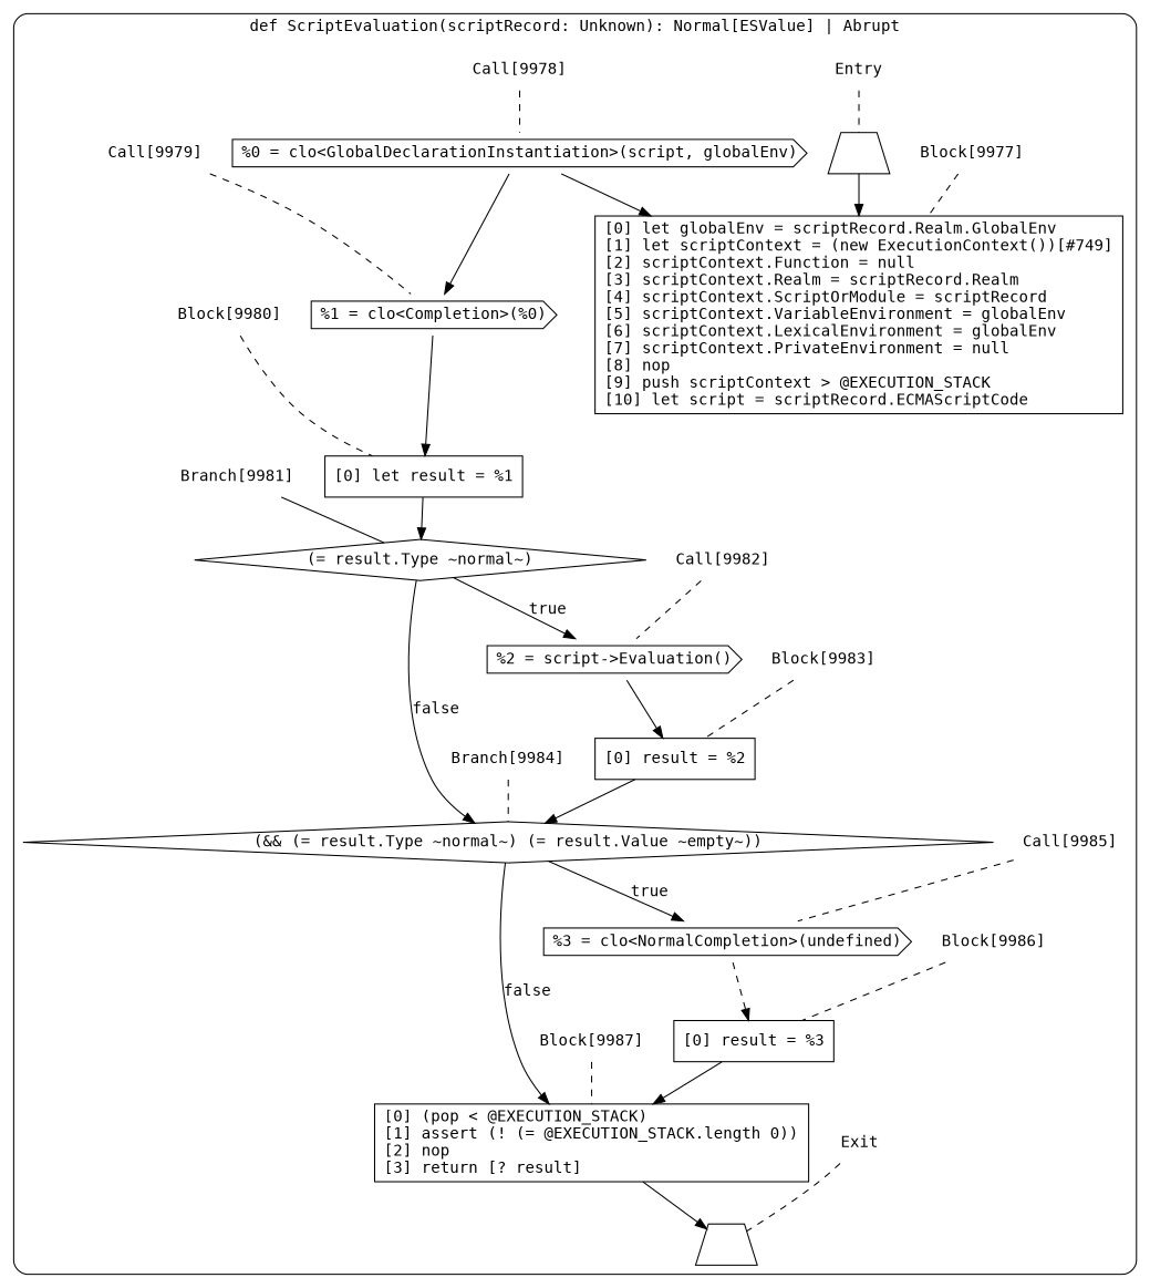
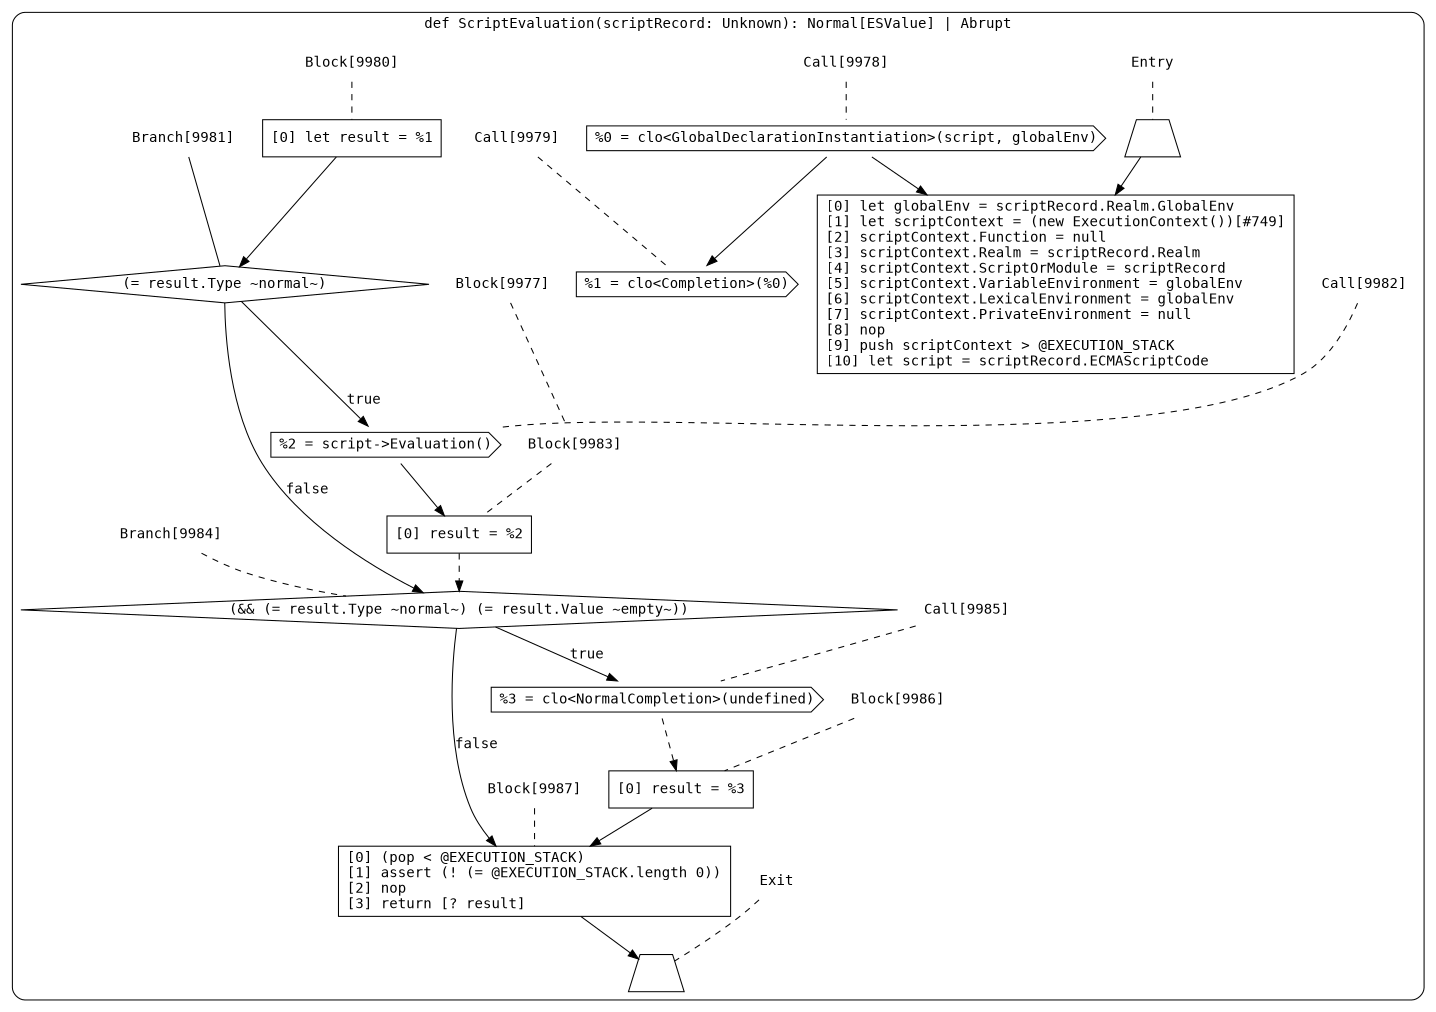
  digraph {
    fontname=Consolas
    node [fontname=Consolas shape=none]
    edge [color=black fontname=Consolas]
    n1 [label=<<font color="black">Entry</font>>]
    n2 [color=black fillcolor=white label=" " shape=trapezium style=filled]
    n3 [color=black fillcolor=white label=<<font color="black">[0] let globalEnv = scriptRecord.Realm.GlobalEnv<BR ALIGN="LEFT"/>[1] let scriptContext = (new ExecutionContext())[#749]<BR ALIGN="LEFT"/>[2] scriptContext.Function = null<BR ALIGN="LEFT"/>[3] scriptContext.Realm = scriptRecord.Realm<BR ALIGN="LEFT"/>[4] scriptContext.ScriptOrModule = scriptRecord<BR ALIGN="LEFT"/>[5] scriptContext.VariableEnvironment = globalEnv<BR ALIGN="LEFT"/>[6] scriptContext.LexicalEnvironment = globalEnv<BR ALIGN="LEFT"/>[7] scriptContext.PrivateEnvironment = null<BR ALIGN="LEFT"/>[8] nop<BR ALIGN="LEFT"/>[9] push scriptContext &gt; @EXECUTION_STACK<BR ALIGN="LEFT"/>[10] let script = scriptRecord.ECMAScriptCode<BR ALIGN="LEFT"/></font>> shape=box style=filled]
    n4 [color=black fillcolor=white label=<<font color="black">%0 = clo&lt;GlobalDeclarationInstantiation&gt;(script, globalEnv)</font>> shape=cds style=filled]
    n5 [label=<<font color="black">Exit</font>>]
    n6 [color=black fillcolor=white label=" " shape=trapezium style=filled]
    n7 [label=<<font color="black">Block[9977]</font>>]
    n8 [color=black fillcolor=white label=<<font color="black">%1 = clo&lt;Completion&gt;(%0)</font>> shape=cds style=filled]
    n9 [label=<<font color="black">Call[9978]</font>>]
    n10 [color=black fillcolor=white label=<<font color="black">[0] let result = %1<BR ALIGN="LEFT"/></font>> shape=box style=filled]
    n11 [label=<<font color="black">Call[9979]</font>>]
    n12 [color=black fillcolor=white label=<<font color="black">(= result.Type ~normal~)</font>> shape=diamond style=filled]
    n13 [label=<<font color="black">Block[9980]</font>>]
    n14 [color=black fillcolor=white label=<<font color="black">%2 = script-&gt;Evaluation()</font>> shape=cds style=filled]
    n15 [color=black fillcolor=white label=<<font color="black">(&amp;&amp; (= result.Type ~normal~) (= result.Value ~empty~))</font>> shape=diamond style=filled]
    n16 [label=<<font color="black">Branch[9981]</font>>]
    n17 [color=black fillcolor=white label=<<font color="black">[0] result = %2<BR ALIGN="LEFT"/></font>> shape=box style=filled]
    n18 [color=black fillcolor=white label=<<font color="black">%3 = clo&lt;NormalCompletion&gt;(undefined)</font>> shape=cds style=filled]
    n19 [color=black fillcolor=white label=<<font color="black">[0] (pop &lt; @EXECUTION_STACK)<BR ALIGN="LEFT"/>[1] assert (! (= @EXECUTION_STACK.length 0))<BR ALIGN="LEFT"/>[2] nop<BR ALIGN="LEFT"/>[3] return [? result]<BR ALIGN="LEFT"/></font>> shape=box style=filled]
    n20 [label=<<font color="black">Call[9982]</font>>]
    n21 [label=<<font color="black">Branch[9984]</font>>]
    n22 [color=black fillcolor=white label=<<font color="black">[0] result = %3<BR ALIGN="LEFT"/></font>> shape=box style=filled]
    n23 [label=<<font color="black">Block[9983]</font>>]
    n24 [label=<<font color="black">Call[9985]</font>>]
    n25 [label=<<font color="black">Block[9987]</font>>]
    n26 [label=<<font color="black">Block[9986]</font>>]
    subgraph cluster_1 {
      label="def ScriptEvaluation(scriptRecord: Unknown): Normal[ESValue] | Abrupt"
      style=rounded
      n1
      n2
      n3
      n4
      n5
      n6
      n7
      n8
      n9
      n10
      n11
      n12
      n13
      n14
      n15
      n16
      n17
      n18
      n19
      n20
      n21
      n22
      n23
      n24
      n25
      n26
    }
    n1 -> n2 [arrowhead=none style=dashed]
    n2 -> n3
    n4 -> n3
    n4 -> n8
    n5 -> n6 [arrowhead=none style=dashed]
-   n7 -> n3 [arrowhead=none style=dashed]
-   n8 -> n10
+   n7 -> n23 [arrowhead=none style=dashed]
    n9 -> n4 [arrowhead=none style=dashed]
    n10 -> n12
    n11 -> n8 [arrowhead=none style=dashed]
    n12 -> n14 [label=<<font color="black">true</font>>]
    n12 -> n15 [label=<<font color="black">false</font>>]
    n13 -> n10 [arrowhead=none style=dashed]
    n14 -> n17
    n15 -> n18 [label=<<font color="black">true</font>>]
    n15 -> n19 [label=<<font color="black">false</font>>]
    n16 -> n12 [arrowhead=none style=solid]
-   n17 -> n15
+   n17 -> n15 [style=dashed]
    n18 -> n22 [style=dashed]
    n19 -> n6
    n20 -> n14 [arrowhead=none style=dashed]
    n21 -> n15 [arrowhead=none style=dashed]
    n22 -> n19
    n23 -> n17 [arrowhead=none style=dashed]
    n24 -> n18 [arrowhead=none style=dashed]
    n25 -> n19 [arrowhead=none style=dashed]
    n26 -> n22 [arrowhead=none style=dashed]
  }
